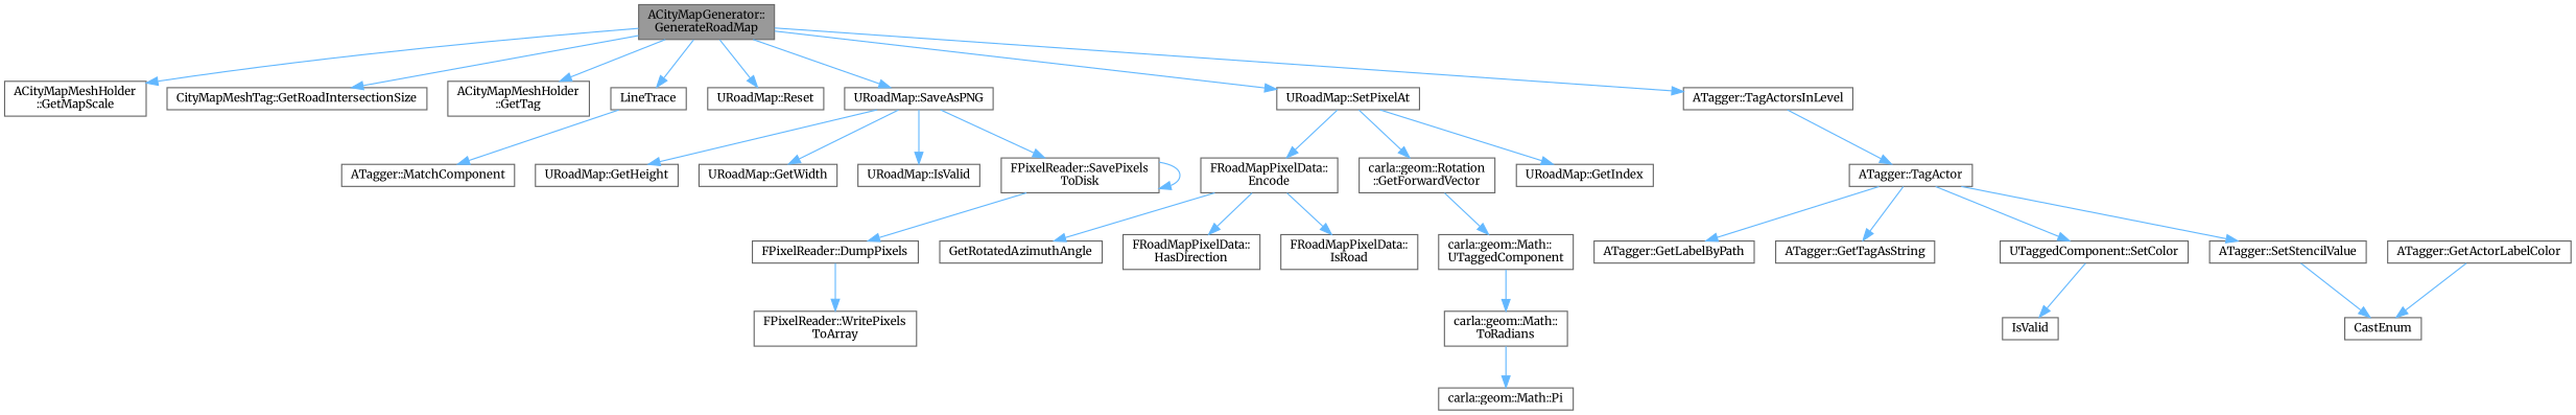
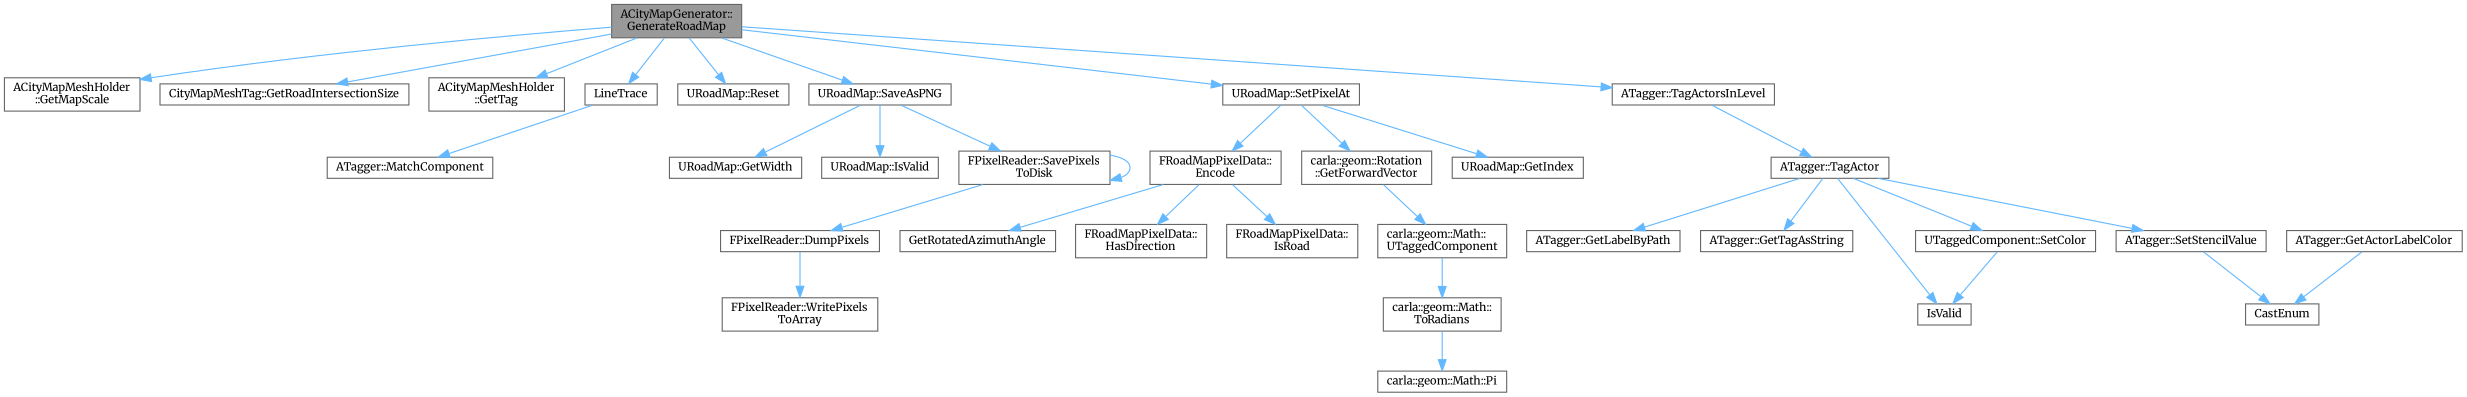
  digraph {
    fontname=Merriweather
    rankdir=TB
    node [color=grey40 fillcolor=white fontname=Merriweather fontsize=10 shape=box style=filled]
    edge [color=steelblue1 fontname=Merriweather fontsize=10 labelfontname=Helvetica labelfontsize=10 style=solid]
    n1 [color=gray40 fillcolor=grey60 fontcolor=black height=0.2 label="ACityMapGenerator::\lGenerateRoadMap" width=0.4]
    n2 [height=0.2 label="ACityMapMeshHolder\l::GetMapScale" width=0.4]
    n3 [height=0.2 label="CityMapMeshTag::GetRoadIntersectionSize" width=0.4]
    n4 [height=0.2 label="ACityMapMeshHolder\l::GetTag" width=0.4]
    n5 [height=0.2 label=LineTrace width=0.4]
    n6 [height=0.2 label="URoadMap::Reset" width=0.4]
    n7 [height=0.2 label="URoadMap::SaveAsPNG" width=0.4]
    n8 [height=0.2 label="URoadMap::SetPixelAt" width=0.4]
    n9 [height=0.2 label="ATagger::TagActorsInLevel" width=0.4]
    n10 [height=0.2 label="ATagger::MatchComponent" width=0.4]
-   n11 [height=0.2 label="URoadMap::GetHeight" width=0.4]
    n12 [height=0.2 label="URoadMap::GetWidth" width=0.4]
    n13 [height=0.2 label="URoadMap::IsValid" width=0.4]
    n14 [height=0.2 label="FPixelReader::SavePixels\lToDisk" width=0.4]
    n15 [height=0.2 label="FRoadMapPixelData::\lEncode" width=0.4]
    n16 [height=0.2 label="carla::geom::Rotation\l::GetForwardVector" width=0.4]
    n17 [height=0.2 label="URoadMap::GetIndex" width=0.4]
    n18 [height=0.2 label="ATagger::TagActor" width=0.4]
    n19 [height=0.2 label="FPixelReader::DumpPixels" width=0.4]
    n20 [height=0.2 label="FPixelReader::WritePixels\lToArray" width=0.4]
    n21 [height=0.2 label=GetRotatedAzimuthAngle width=0.4]
    n22 [height=0.2 label="FRoadMapPixelData::\lHasDirection" width=0.4]
    n23 [height=0.2 label="FRoadMapPixelData::\lIsRoad" width=0.4]
    n24 [height=0.2 label="carla::geom::Math::\lUTaggedComponent" width=0.4]
    n25 [height=0.2 label="carla::geom::Math::\lToRadians" width=0.4]
    n26 [height=0.2 label="carla::geom::Math::Pi" width=0.4]
    n27 [height=0.2 label="ATagger::GetLabelByPath" width=0.4]
    n28 [height=0.2 label="ATagger::GetTagAsString" width=0.4]
    n29 [height=0.2 label=IsValid width=0.4]
    n30 [height=0.2 label="UTaggedComponent::SetColor" width=0.4]
    n31 [height=0.2 label="ATagger::SetStencilValue" width=0.4]
    n32 [height=0.2 label="ATagger::GetActorLabelColor" width=0.4]
    n33 [height=0.2 label=CastEnum width=0.4]
    n1 -> n2
    n1 -> n3
    n1 -> n4
    n1 -> n5
    n1 -> n6
    n1 -> n7
    n1 -> n8
    n1 -> n9
    n5 -> n10
-   n7 -> n11
    n7 -> n12
    n7 -> n13
    n7 -> n14
    n8 -> n15
    n8 -> n16
    n8 -> n17
    n9 -> n18
    n14 -> n14
    n14 -> n19
    n15 -> n21
    n15 -> n22
    n15 -> n23
    n16 -> n24
    n18 -> n27
    n18 -> n28
+   n18 -> n29
    n18 -> n30
    n18 -> n31
    n19 -> n20
    n24 -> n25
    n25 -> n26
    n30 -> n29
    n31 -> n33
    n32 -> n33
  }
